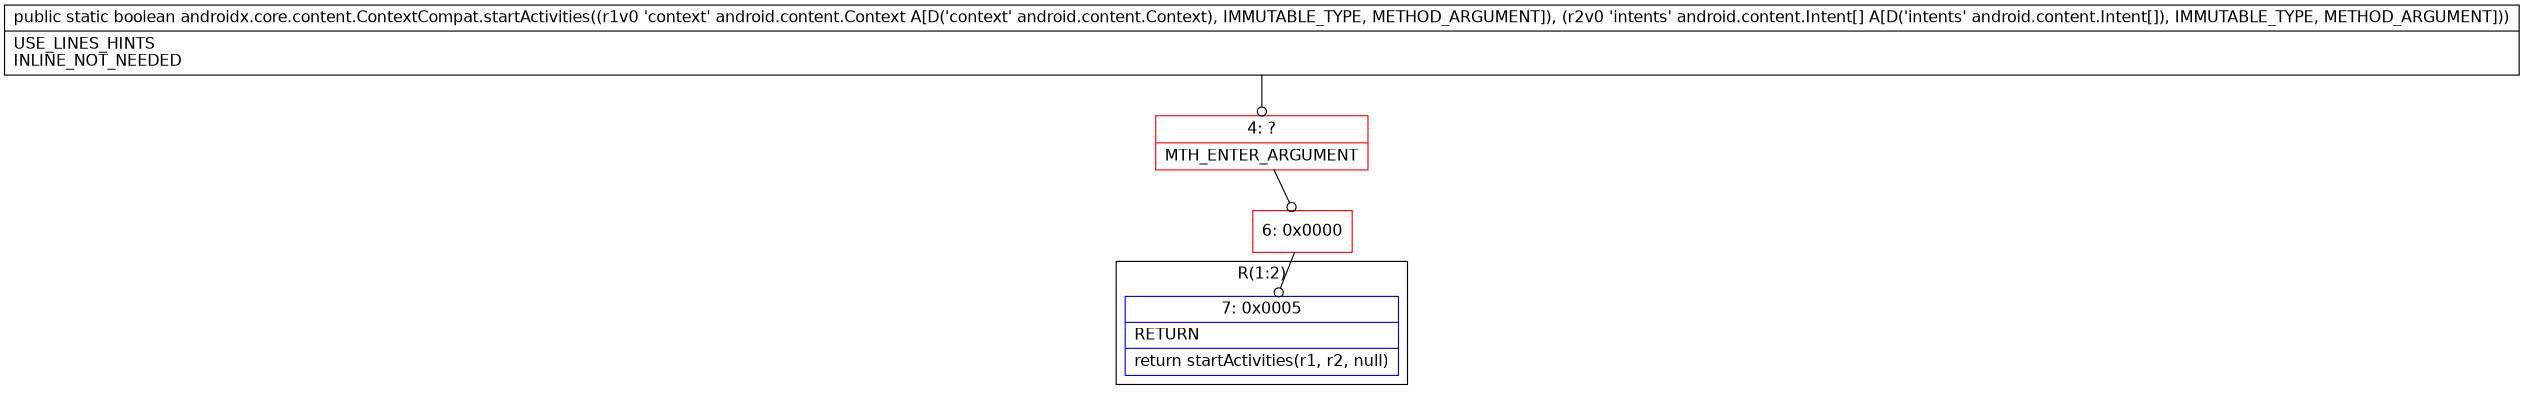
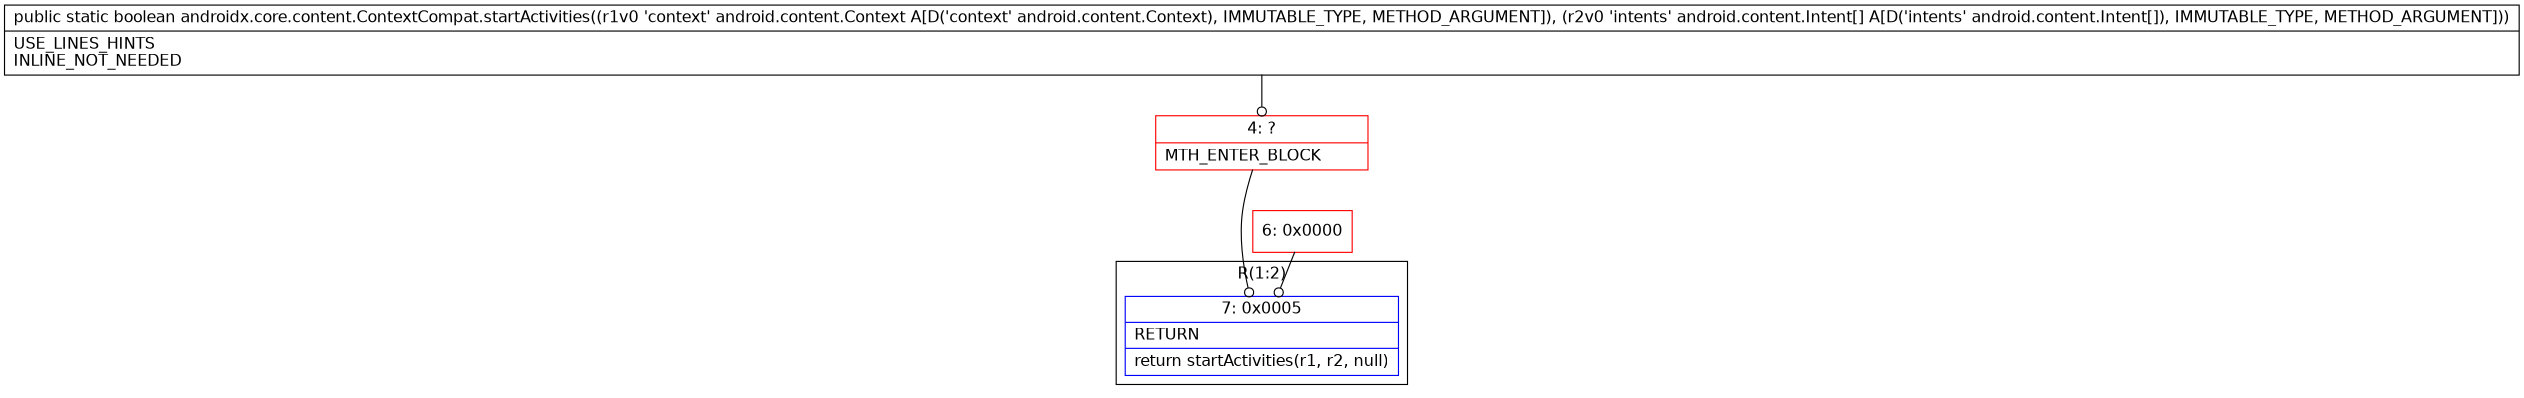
  digraph {
    fontname="DejaVu Sans"
    node [color=red fontname="DejaVu Sans" shape=record]
    edge [arrowhead=odot fontname="DejaVu Sans"]
    n1 [color=blue label="{7\:\ 0x0005|RETURN\l|return startActivities(r1, r2, null)\l}"]
-   n2 [label="{4\:\ ?|MTH_ENTER_ARGUMENT\l}"]
+   n2 [label="{4\:\ ?|MTH_ENTER_BLOCK\l}"]
    n3 [label="{6\:\ 0x0000}"]
    n4 [label="{public static boolean androidx.core.content.ContextCompat.startActivities((r1v0 'context' android.content.Context A[D('context' android.content.Context), IMMUTABLE_TYPE, METHOD_ARGUMENT]), (r2v0 'intents' android.content.Intent[] A[D('intents' android.content.Intent[]), IMMUTABLE_TYPE, METHOD_ARGUMENT]))  | USE_LINES_HINTS\lINLINE_NOT_NEEDED\l}" color=""]
    subgraph cluster_1 {
      label="R(1:2)"
      n1
    }
-   n2 -> n3
+   n2 -> n1
    n3 -> n1
    n4 -> n2
  }
